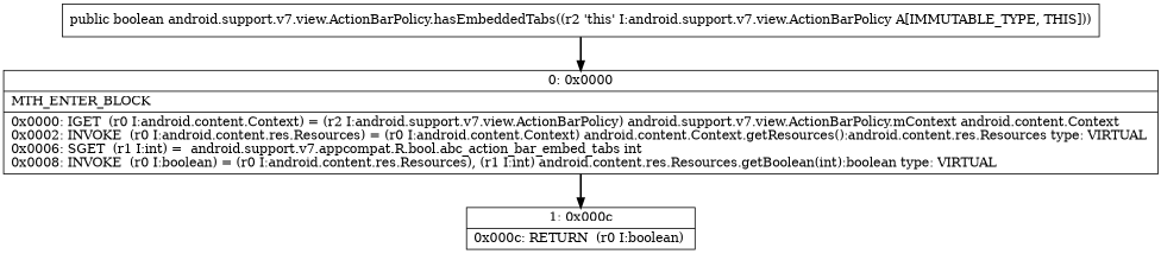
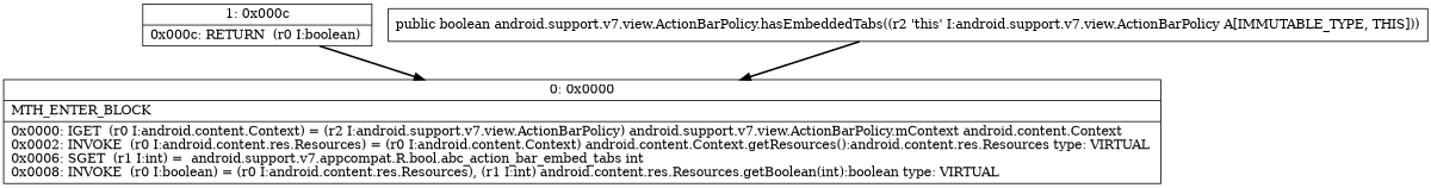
  digraph {
    node [shape=record]
    edge [style=bold]
    n1 [label="{0\:\ 0x0000|MTH_ENTER_BLOCK\l|0x0000: IGET  (r0 I:android.content.Context) = (r2 I:android.support.v7.view.ActionBarPolicy) android.support.v7.view.ActionBarPolicy.mContext android.content.Context \l0x0002: INVOKE  (r0 I:android.content.res.Resources) = (r0 I:android.content.Context) android.content.Context.getResources():android.content.res.Resources type: VIRTUAL \l0x0006: SGET  (r1 I:int) =  android.support.v7.appcompat.R.bool.abc_action_bar_embed_tabs int \l0x0008: INVOKE  (r0 I:boolean) = (r0 I:android.content.res.Resources), (r1 I:int) android.content.res.Resources.getBoolean(int):boolean type: VIRTUAL \l}"]
    n2 [label="{1\:\ 0x000c|0x000c: RETURN  (r0 I:boolean) \l}"]
    n3 [label="{public boolean android.support.v7.view.ActionBarPolicy.hasEmbeddedTabs((r2 'this' I:android.support.v7.view.ActionBarPolicy A[IMMUTABLE_TYPE, THIS])) }"]
-   n1 -> n2
+   n2 -> n1
    n3 -> n1
  }
